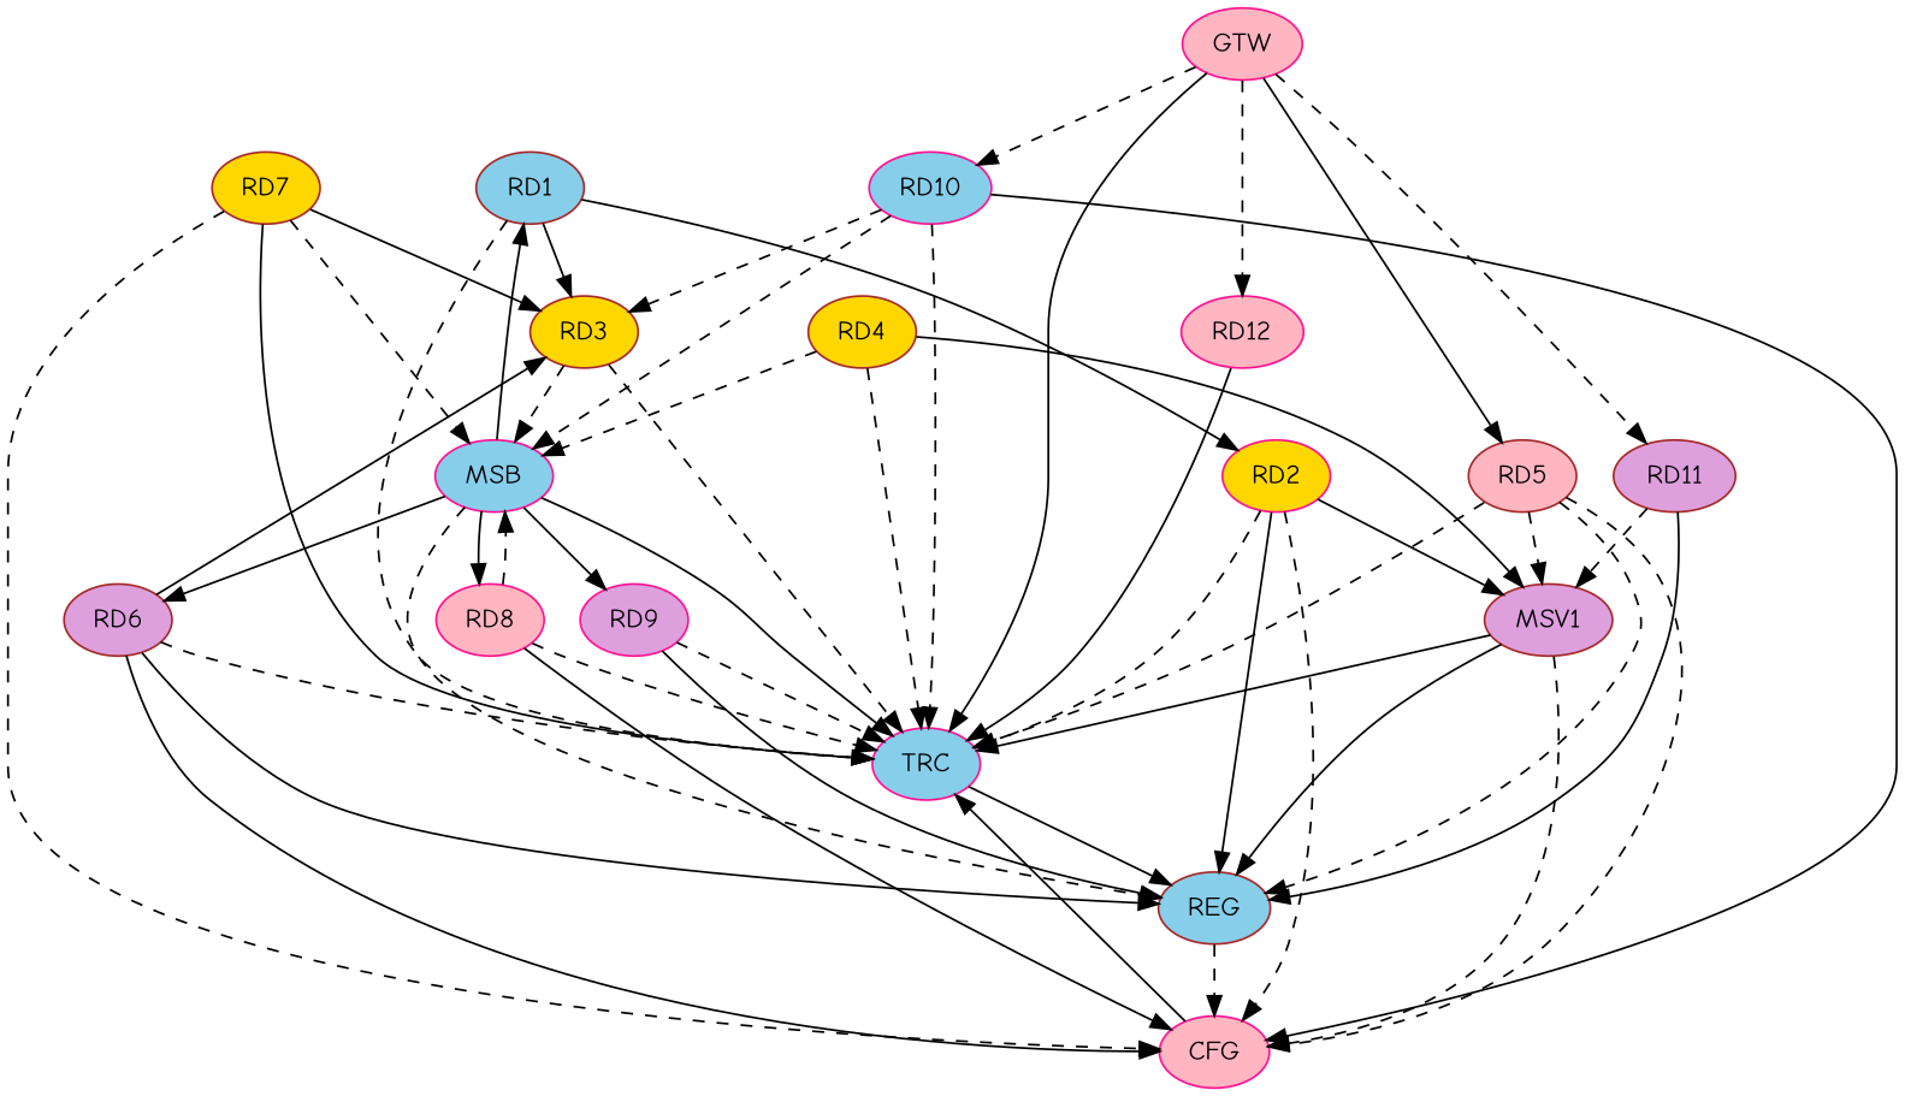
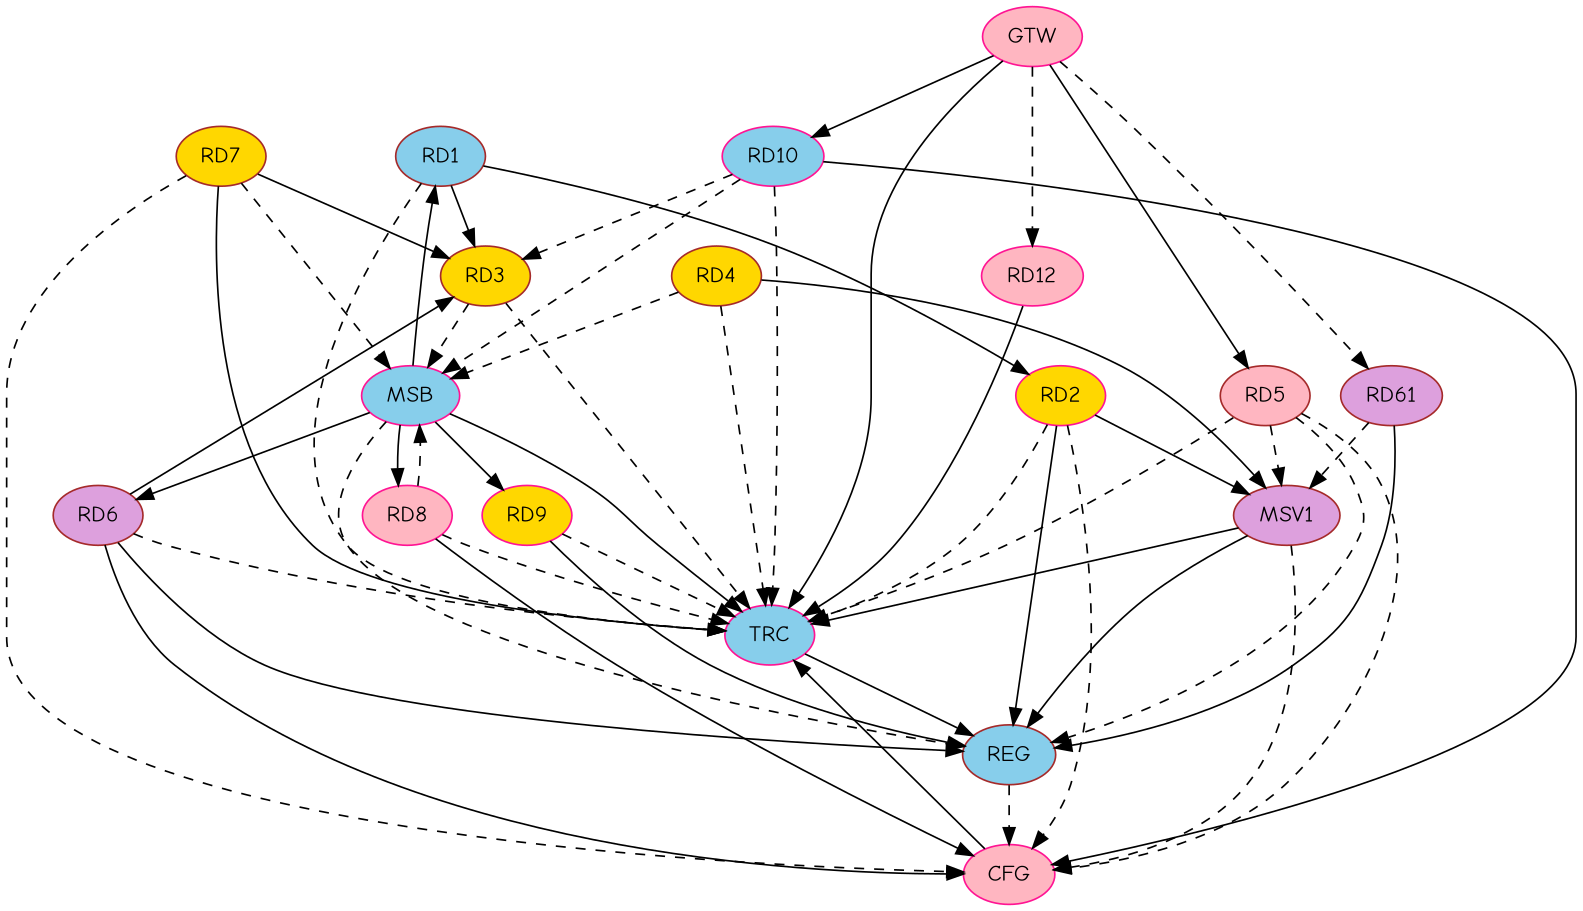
  strict digraph {
    fontname="Comic Neue"
    node [color=brown fillcolor=skyblue fontname="Comic Neue" style=filled]
    edge [fontname="Comic Neue" style=solid]
    n1 [label=RD1]
    n2 [color=deeppink fillcolor=gold label=RD2]
    n3 [fillcolor=gold label=RD3]
    n4 [color=deeppink label=TRC]
    n5 [label=REG]
    n6 [color=deeppink fillcolor=lightpink label=CFG]
    n7 [fillcolor=plum label=MSV1]
    n8 [color=deeppink label=MSB]
    n9 [fillcolor=plum label=RD6]
    n10 [color=deeppink fillcolor=lightpink label=RD8]
-   n11 [color=deeppink fillcolor=plum label=RD9]
+   n11 [color=deeppink fillcolor=gold label=RD9]
    n12 [fillcolor=gold label=RD4]
    n13 [fillcolor=lightpink label=RD5]
    n14 [fillcolor=gold label=RD7]
    n15 [color=deeppink label=RD10]
-   n16 [fillcolor=plum label=RD11]
+   n16 [fillcolor=plum label=RD61]
    n17 [color=deeppink fillcolor=lightpink label=RD12]
    n18 [color=deeppink fillcolor=lightpink label=GTW]
    n1 -> n2
    n1 -> n3
    n1 -> n4 [style=dashed]
    n2 -> n4 [style=dashed]
    n2 -> n5
    n2 -> n6 [style=dashed]
    n2 -> n7
    n3 -> n4 [style=dashed]
    n3 -> n8 [style=dashed]
    n4 -> n5
    n5 -> n6 [style=dashed]
    n6 -> n4
    n7 -> n4
    n7 -> n5
    n7 -> n6 [style=dashed]
    n8 -> n1
    n8 -> n4
    n8 -> n5 [style=dashed]
    n8 -> n9
    n8 -> n10
    n8 -> n11
    n9 -> n3
    n9 -> n4 [style=dashed]
    n9 -> n5
    n9 -> n6
    n10 -> n4 [style=dashed]
    n10 -> n6
    n10 -> n8 [style=dashed]
    n11 -> n4 [style=dashed]
    n11 -> n5
    n12 -> n4 [style=dashed]
    n12 -> n7
    n12 -> n8 [style=dashed]
    n13 -> n4 [style=dashed]
    n13 -> n5 [style=dashed]
    n13 -> n6 [style=dashed]
    n13 -> n7 [style=dashed]
    n14 -> n3
    n14 -> n4
    n14 -> n6 [style=dashed]
    n14 -> n8 [style=dashed]
    n15 -> n3 [style=dashed]
    n15 -> n4 [style=dashed]
    n15 -> n6
    n15 -> n8 [style=dashed]
    n16 -> n5
    n16 -> n7 [style=dashed]
    n17 -> n4
    n18 -> n4
    n18 -> n13
-   n18 -> n15 [style=dashed]
+   n18 -> n15
    n18 -> n16 [style=dashed]
    n18 -> n17 [style=dashed]
  }
